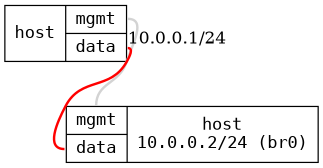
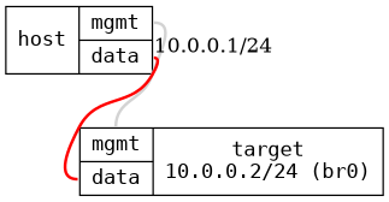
  graph {
    node [fontname=monospace shape=record]
    edge [penwidth=2]
    n1 [kind=controller label="host | { <mgmt> mgmt | <data> data }"]
-   n2 [kind=infix label="{ <mgmt> mgmt | <data> data } | host\n10.0.0.2/24 (br0)"]
+   n2 [kind=infix label="{ <mgmt> mgmt | <data> data } | target\n10.0.0.2/24 (br0)"]
    n1 -- n2 [color=lightgray headport=mgmt kind=mgmt tailport=mgmt]
    n1 -- n2 [color=red fontcolor=black headport=data taillabel="10.0.0.1/24" tailport=data]
  }
